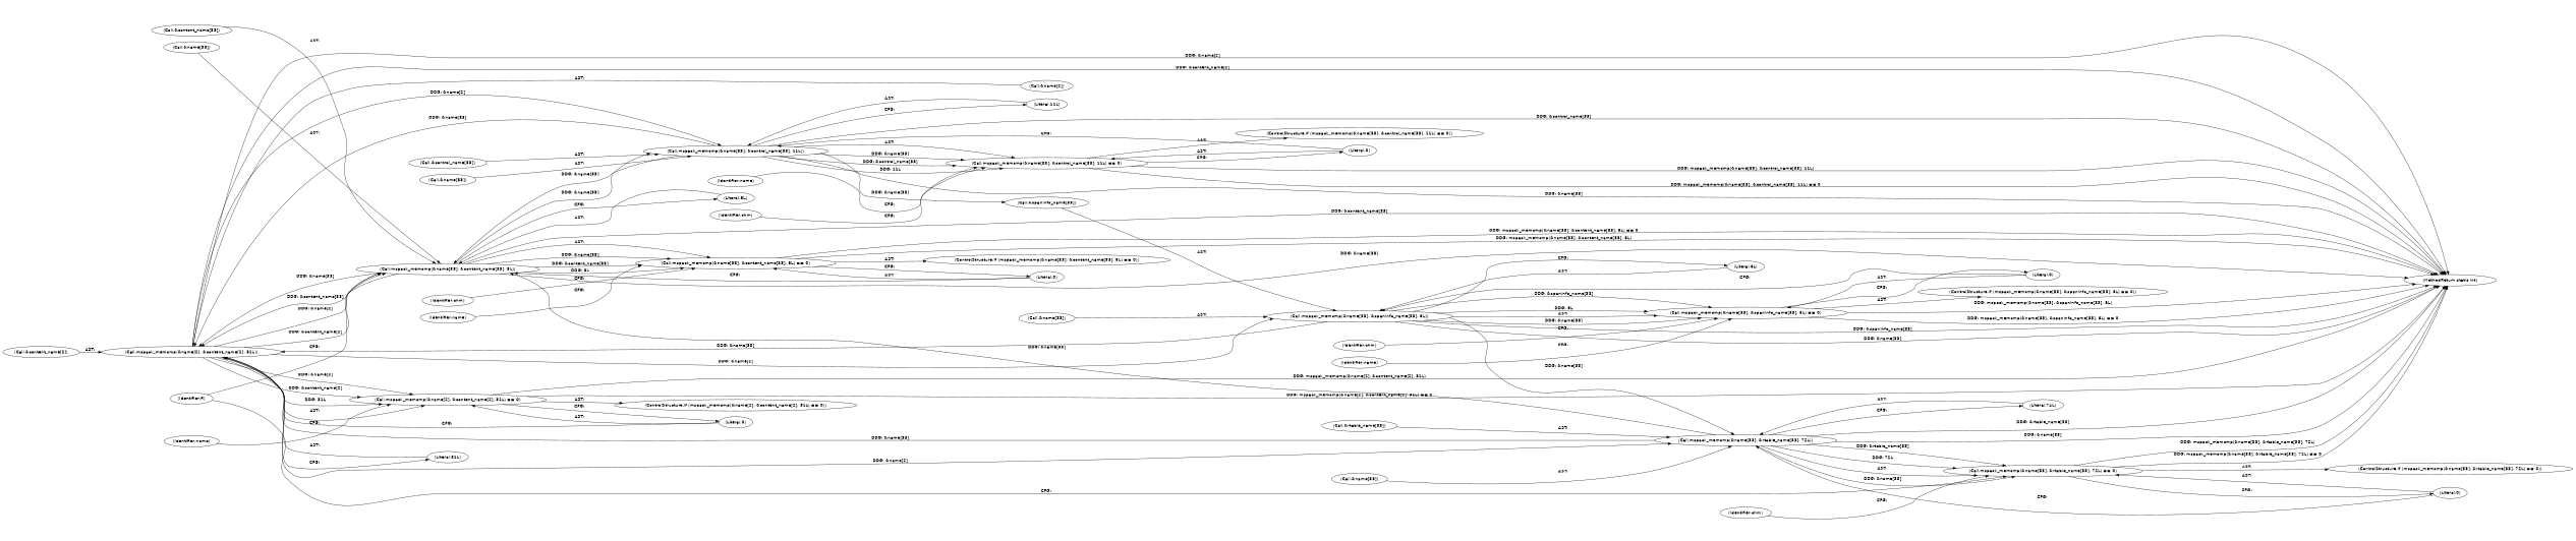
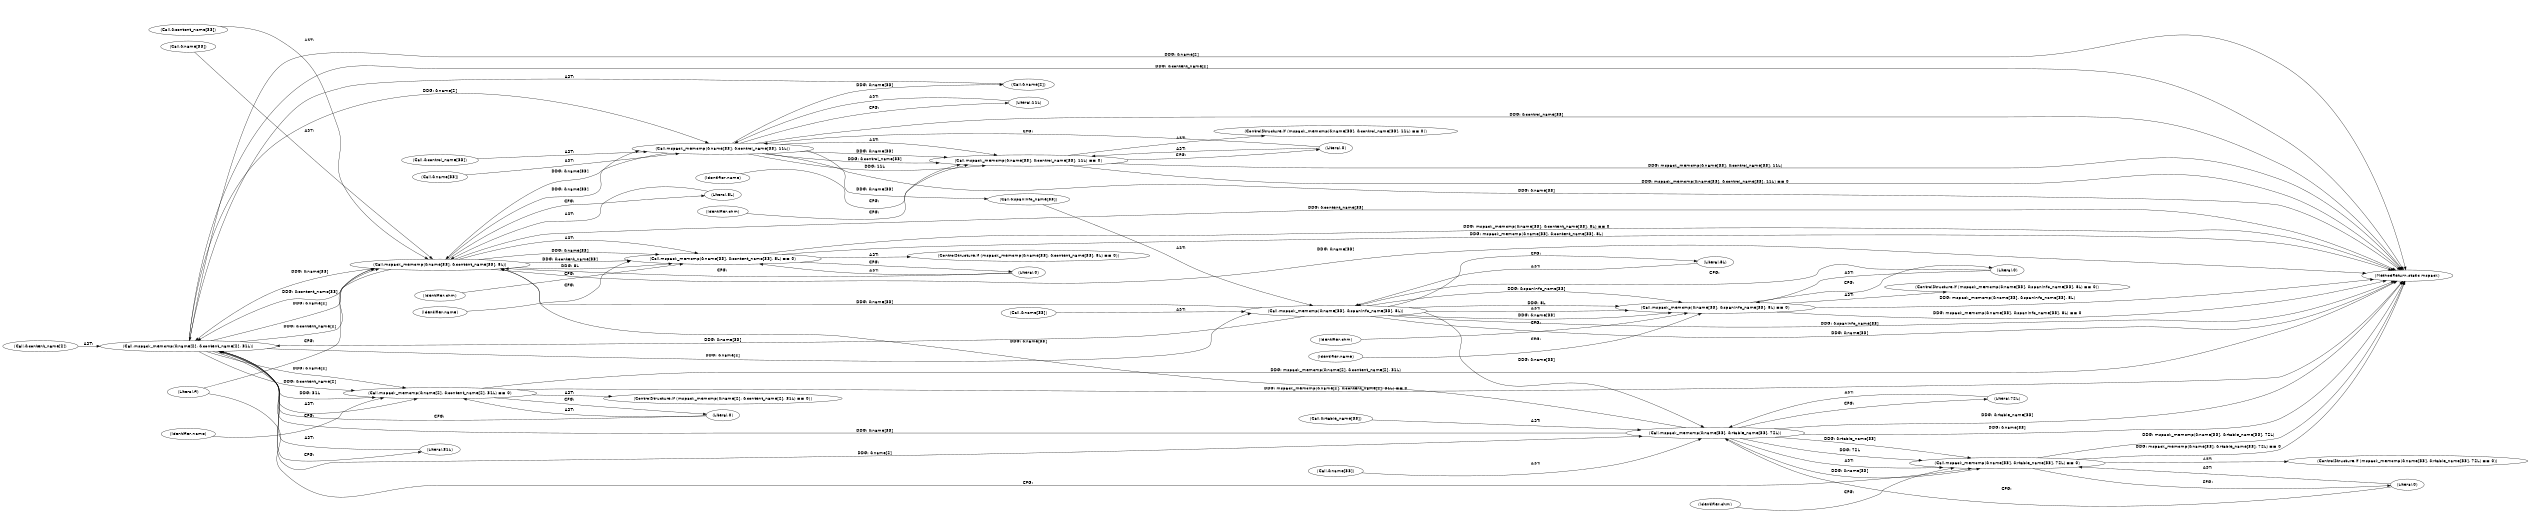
  digraph {
    fontname="DejaVu Sans"
    rankdir=LR
    node [fontname="DejaVu Sans"]
    edge [fontname="DejaVu Sans"]
    n1 [label="(Call,mspack_memcmp(&name[2], &content_name[2], 31L))"]
    n2 [label="(Call,mspack_memcmp(&name[33], &content_name[33], 8L))"]
    n3 [label="(Call,mspack_memcmp(&name[33], &spaninfo_name[33], 8L))"]
    n4 [label="(Call,mspack_memcmp(&name[33], &control_name[33], 11L))"]
    n5 [label="(Call,mspack_memcmp(&name[33], &rtable_name[33], 72L))"]
    n6 [label="(Call,mspack_memcmp(&name[2], &content_name[2], 31L) == 0)"]
    n7 [label="(Literal,31L)"]
-   n8 [label="(MethodReturn,static int)"]
+   n8 [label="(MethodReturn,static mspack)"]
    n9 [label="(Call,mspack_memcmp(&name[33], &content_name[33], 8L) == 0)"]
    n10 [label="(Literal,8L)"]
    n11 [label="(Call,mspack_memcmp(&name[33], &spaninfo_name[33], 8L) == 0)"]
    n12 [label="(Literal,8L)"]
    n13 [label="(Call,mspack_memcmp(&name[33], &control_name[33], 11L) == 0)"]
    n14 [label="(Literal,11L)"]
    n15 [label="(Call,&spaninfo_name[33])"]
    n16 [label="(Call,mspack_memcmp(&name[33], &rtable_name[33], 72L) == 0)"]
-   n17 [label="(Literal,74L)"]
+   n17 [label="(Literal,72L)"]
    n18 [label="(ControlStructure,if (mspack_memcmp(&name[2], &content_name[2], 31L) == 0))"]
    n19 [label="(Literal,0)"]
    n20 [label="(ControlStructure,if (mspack_memcmp(&name[33], &content_name[33], 8L) == 0))"]
    n21 [label="(Literal,0)"]
    n22 [label="(ControlStructure,if (mspack_memcmp(&name[33], &spaninfo_name[33], 8L) == 0))"]
    n23 [label="(Literal,0)"]
    n24 [label="(ControlStructure,if (mspack_memcmp(&name[33], &control_name[33], 11L) == 0))"]
    n25 [label="(Literal,0)"]
    n26 [label="(ControlStructure,if (mspack_memcmp(&name[33], &rtable_name[33], 72L) == 0))"]
    n27 [label="(Literal,0)"]
    n28 [label="(Call,&content_name[33])"]
-   n29 [label="(Identifier,fi)"]
+   n29 [label="(Literal,fi)"]
    n30 [label="(Identifier,chm)"]
    n31 [label="(Identifier,name)"]
    n32 [label="(Identifier,chm)"]
    n33 [label="(Identifier,name)"]
    n34 [label="(Identifier,chm)"]
    n35 [label="(Call,&name[2])"]
    n36 [label="(Identifier,name)"]
    n37 [label="(Call,&name[33])"]
    n38 [label="(Call,&content_name[2])"]
    n39 [label="(Call,&name[33])"]
    n40 [label="(Identifier,chm)"]
    n41 [label="(Call,&rtable_name[33])"]
    n42 [label="(Identifier,name)"]
    n43 [label="(Call,&name[33])"]
    n44 [label="(Call,&control_name[33])"]
    n45 [label="(Call,&name[33])"]
    n1 -> n2 [label="DDG: &name[2]"]
    n1 -> n2 [label="DDG: &content_name[2]"]
    n1 -> n3 [label="DDG: &name[2]"]
    n1 -> n4 [label="DDG: &name[2]"]
    n1 -> n5 [label="DDG: &name[2]"]
    n1 -> n6 [label="AST: "]
    n1 -> n6 [label="DDG: &name[2]"]
    n1 -> n6 [label="DDG: &content_name[2]"]
    n1 -> n6 [label="DDG: 31L"]
    n1 -> n7 [label="CFG: "]
    n1 -> n8 [label="DDG: &name[2]"]
    n1 -> n8 [label="DDG: &content_name[2]"]
    n2 -> n1 [label="DDG: &name[33]"]
    n2 -> n1 [label="DDG: &content_name[33]"]
    n2 -> n4 [label="DDG: &name[33]"]
    n2 -> n8 [label="DDG: &name[33]"]
    n2 -> n8 [label="DDG: &content_name[33]"]
    n2 -> n9 [label="AST: "]
    n2 -> n9 [label="DDG: &name[33]"]
    n2 -> n9 [label="DDG: &content_name[33]"]
    n2 -> n9 [label="DDG: 8L"]
    n2 -> n10 [label="CFG: "]
    n3 -> n1 [label="DDG: &name[33]"]
+   n3 -> n2 [label="DDG: &name[33]"]
    n3 -> n5 [label="DDG: &name[33]"]
    n3 -> n8 [label="DDG: &spaninfo_name[33]"]
    n3 -> n8 [label="DDG: &name[33]"]
    n3 -> n11 [label="AST: "]
    n3 -> n11 [label="DDG: &name[33]"]
    n3 -> n11 [label="DDG: &spaninfo_name[33]"]
    n3 -> n11 [label="DDG: 8L"]
    n3 -> n12 [label="CFG: "]
-   n4 -> n1 [label="DDG: &name[33]"]
+   n4 -> n35 [label="DDG: &name[33]"]
    n4 -> n2 [label="DDG: &name[33]"]
    n4 -> n8 [label="DDG: &control_name[33]"]
    n4 -> n8 [label="DDG: &name[33]"]
    n4 -> n13 [label="AST: "]
    n4 -> n13 [label="DDG: &name[33]"]
    n4 -> n13 [label="DDG: &control_name[33]"]
    n4 -> n13 [label="DDG: 11L"]
    n4 -> n14 [label="CFG: "]
    n4 -> n15 [label="DDG: &name[33]"]
    n5 -> n1 [label="DDG: &name[33]"]
    n5 -> n2 [label="DDG: &name[33]"]
    n5 -> n8 [label="DDG: &rtable_name[33]"]
    n5 -> n8 [label="DDG: &name[33]"]
    n5 -> n16 [label="AST: "]
    n5 -> n16 [label="DDG: &name[33]"]
    n5 -> n16 [label="DDG: &rtable_name[33]"]
    n5 -> n16 [label="DDG: 72L"]
    n5 -> n17 [label="CFG: "]
    n6 -> n8 [label="DDG: mspack_memcmp(&name[2], &content_name[2], 31L) == 0"]
    n6 -> n8 [label="DDG: mspack_memcmp(&name[2], &content_name[2], 31L)"]
    n6 -> n18 [label="AST: "]
    n6 -> n19 [label="CFG: "]
    n7 -> n1 [label="AST: "]
    n9 -> n8 [label="DDG: mspack_memcmp(&name[33], &content_name[33], 8L)"]
    n9 -> n8 [label="DDG: mspack_memcmp(&name[33], &content_name[33], 8L) == 0"]
    n9 -> n20 [label="AST: "]
    n9 -> n21 [label="CFG: "]
    n10 -> n2 [label="AST: "]
    n11 -> n8 [label="DDG: mspack_memcmp(&name[33], &spaninfo_name[33], 8L)"]
    n11 -> n8 [label="DDG: mspack_memcmp(&name[33], &spaninfo_name[33], 8L) == 0"]
    n11 -> n22 [label="AST: "]
    n11 -> n23 [label="CFG: "]
    n12 -> n3 [label="AST: "]
    n13 -> n8 [label="DDG: mspack_memcmp(&name[33], &control_name[33], 11L) == 0"]
    n13 -> n8 [label="DDG: mspack_memcmp(&name[33], &control_name[33], 11L)"]
    n13 -> n24 [label="AST: "]
    n13 -> n25 [label="CFG: "]
    n14 -> n4 [label="AST: "]
    n15 -> n3 [label="AST: "]
    n16 -> n8 [label="DDG: mspack_memcmp(&name[33], &rtable_name[33], 72L) == 0"]
    n16 -> n8 [label="DDG: mspack_memcmp(&name[33], &rtable_name[33], 72L)"]
    n16 -> n26 [label="AST: "]
    n16 -> n27 [label="CFG: "]
    n17 -> n5 [label="AST: "]
    n19 -> n1 [label="CFG: "]
    n19 -> n6 [label="AST: "]
    n21 -> n2 [label="CFG: "]
    n21 -> n9 [label="AST: "]
    n23 -> n3 [label="CFG: "]
    n23 -> n11 [label="AST: "]
    n25 -> n4 [label="CFG: "]
    n25 -> n13 [label="AST: "]
    n27 -> n5 [label="CFG: "]
    n27 -> n16 [label="AST: "]
    n28 -> n2 [label="AST: "]
    n29 -> n2 [label="CFG: "]
    n29 -> n16 [label="CFG: "]
    n30 -> n11 [label="CFG: "]
    n31 -> n11 [label="CFG: "]
    n32 -> n13 [label="CFG: "]
    n33 -> n13 [label="CFG: "]
    n34 -> n16 [label="CFG: "]
    n35 -> n1 [label="AST: "]
    n36 -> n6 [label="CFG: "]
    n37 -> n5 [label="AST: "]
    n38 -> n1 [label="AST: "]
    n39 -> n3 [label="AST: "]
    n40 -> n9 [label="CFG: "]
    n41 -> n5 [label="AST: "]
    n42 -> n9 [label="CFG: "]
    n43 -> n2 [label="AST: "]
    n44 -> n4 [label="AST: "]
    n45 -> n4 [label="AST: "]
  }
